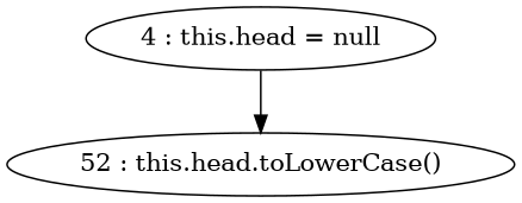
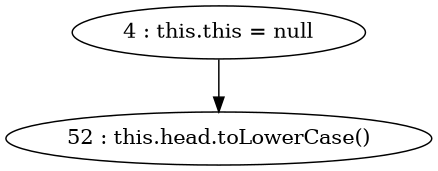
  digraph {
-   "4 : this.head = null"
+   "4 : this.head = null" [label="4 : this.this = null"]
    "52 : this.head.toLowerCase()"
    "4 : this.head = null" -> "52 : this.head.toLowerCase()"
  }
